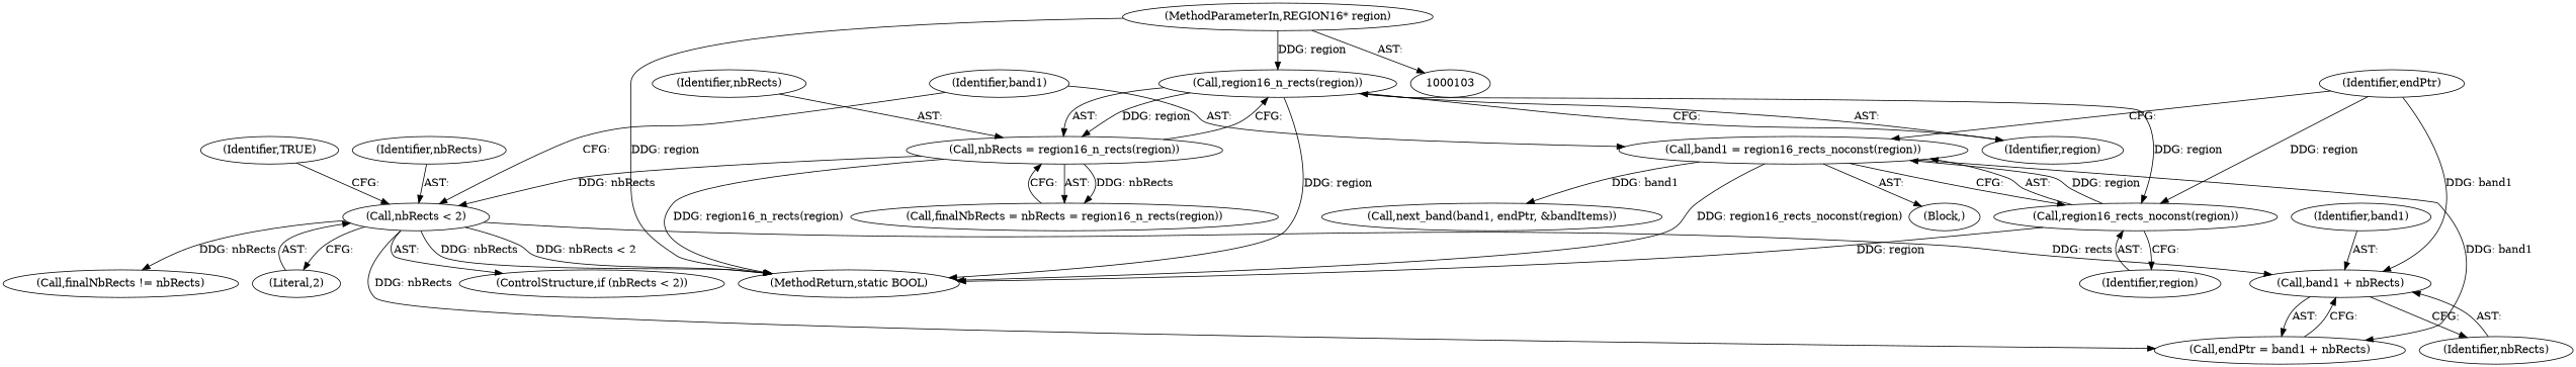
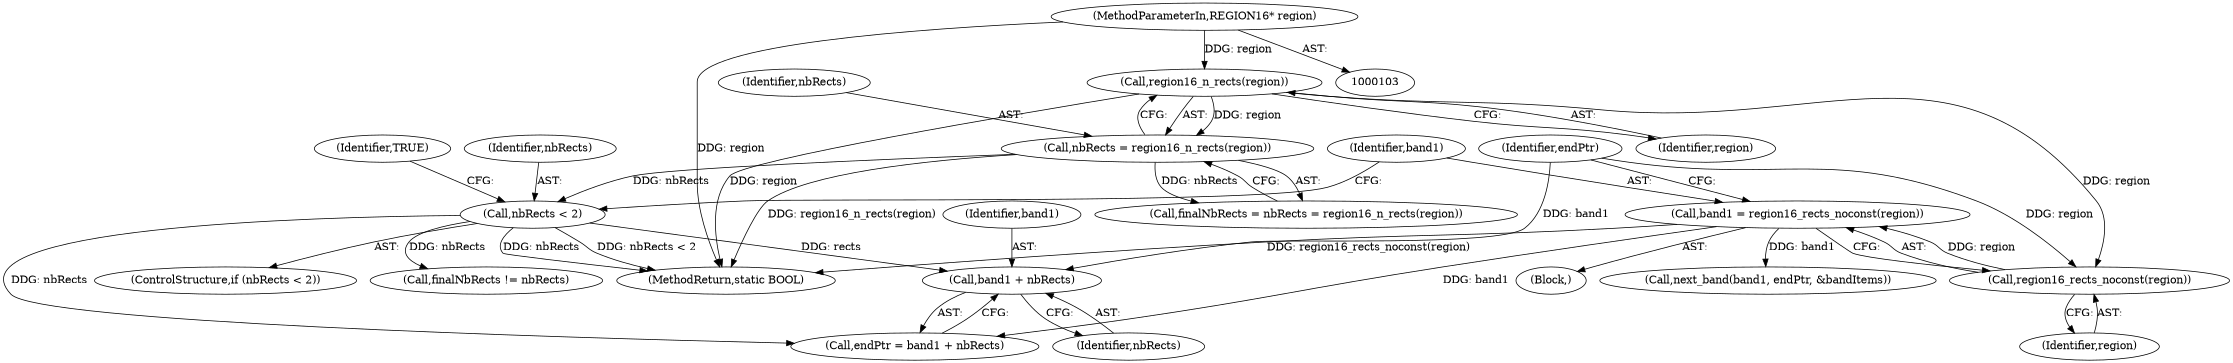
  digraph {
    n1 [label="(Call,band1 + nbRects)"]
    n2 [label="(Call,endPtr = band1 + nbRects)"]
    n3 [label="(Identifier,nbRects)"]
    n4 [label="(Call,band1 = region16_rects_noconst(region))"]
    n5 [label="(Call,region16_rects_noconst(region))"]
    n6 [label="(MethodReturn,static BOOL)"]
    n7 [label="(Block,)"]
    n8 [label="(Call,next_band(band1, endPtr, &bandItems))"]
    n9 [label="(Identifier,region)"]
    n10 [label="(Call,region16_n_rects(region))"]
    n11 [label="(Call,nbRects = region16_n_rects(region))"]
    n12 [label="(Identifier,region)"]
    n13 [label="(Call,finalNbRects = nbRects = region16_n_rects(region))"]
    n14 [label="(Call,nbRects < 2)"]
    n15 [label="(MethodParameterIn,REGION16* region)"]
    1000103
    n17 [label="(ControlStructure,if (nbRects < 2))"]
    n18 [label="(Call,finalNbRects != nbRects)"]
-   n19 [label="(Literal,2)"]
    n20 [label="(Identifier,nbRects)"]
    n21 [label="(Identifier,band1)"]
    n22 [label="(Identifier,band1)"]
    n23 [label="(Identifier,TRUE)"]
    n24 [label="(Identifier,nbRects)"]
    n25 [label="(Identifier,endPtr)"]
    n1 -> n2 [label="AST: "]
    n1 -> n3 [label="CFG: "]
    n2 -> n1 [label="CFG: "]
    n3 -> n1 [label="AST: "]
    n4 -> n2 [label="DDG: band1"]
    n4 -> n5 [label="CFG: "]
    n4 -> n6 [label="DDG: region16_rects_noconst(region)"]
    n4 -> n7 [label="AST: "]
    n4 -> n8 [label="DDG: band1"]
    n5 -> n4 [label="AST: "]
    n5 -> n4 [label="DDG: region"]
-   n5 -> n6 [label="DDG: region"]
    n5 -> n9 [label="CFG: "]
    n9 -> n5 [label="AST: "]
    n10 -> n5 [label="DDG: region"]
    n10 -> n6 [label="DDG: region"]
    n10 -> n11 [label="AST: "]
    n10 -> n11 [label="DDG: region"]
    n10 -> n12 [label="CFG: "]
    n11 -> n6 [label="DDG: region16_n_rects(region)"]
    n11 -> n10 [label="CFG: "]
    n11 -> n13 [label="AST: "]
    n11 -> n13 [label="DDG: nbRects"]
    n11 -> n14 [label="DDG: nbRects"]
    n12 -> n10 [label="AST: "]
    n13 -> n11 [label="CFG: "]
    n14 -> n1 [label="DDG: rects"]
    n14 -> n2 [label="DDG: nbRects"]
    n14 -> n6 [label="DDG: nbRects"]
    n14 -> n6 [label="DDG: nbRects < 2"]
    n14 -> n17 [label="AST: "]
    n14 -> n18 [label="DDG: nbRects"]
-   n14 -> n19 [label="CFG: "]
    n15 -> n6 [label="DDG: region"]
    n15 -> n10 [label="DDG: region"]
    n15 -> 1000103 [label="AST: "]
-   n19 -> n14 [label="AST: "]
    n20 -> n11 [label="AST: "]
    n21 -> n4 [label="AST: "]
    n21 -> n14 [label="CFG: "]
    n22 -> n1 [label="AST: "]
    n23 -> n14 [label="CFG: "]
    n24 -> n14 [label="AST: "]
    n25 -> n1 [label="DDG: band1"]
    n25 -> n4 [label="CFG: "]
    n25 -> n5 [label="DDG: region"]
  }
